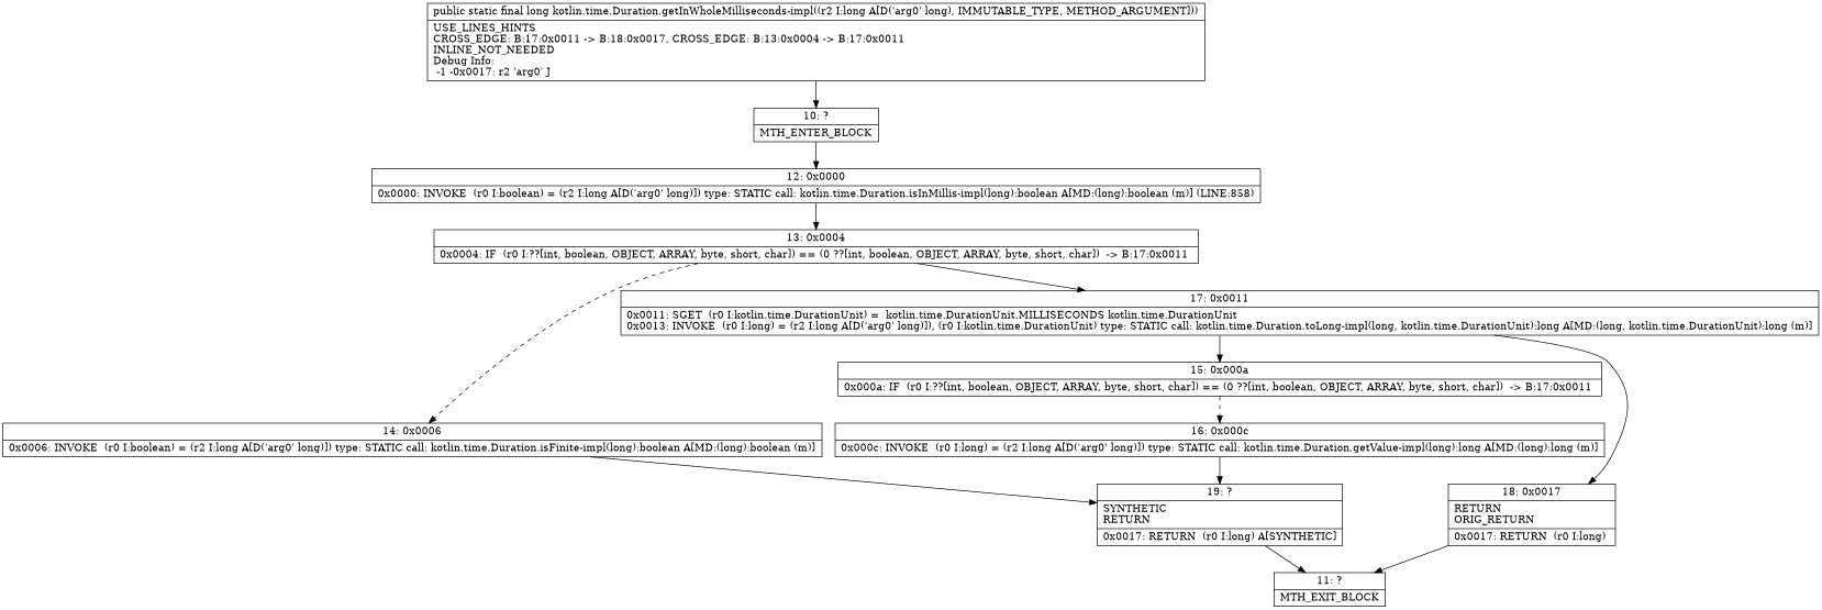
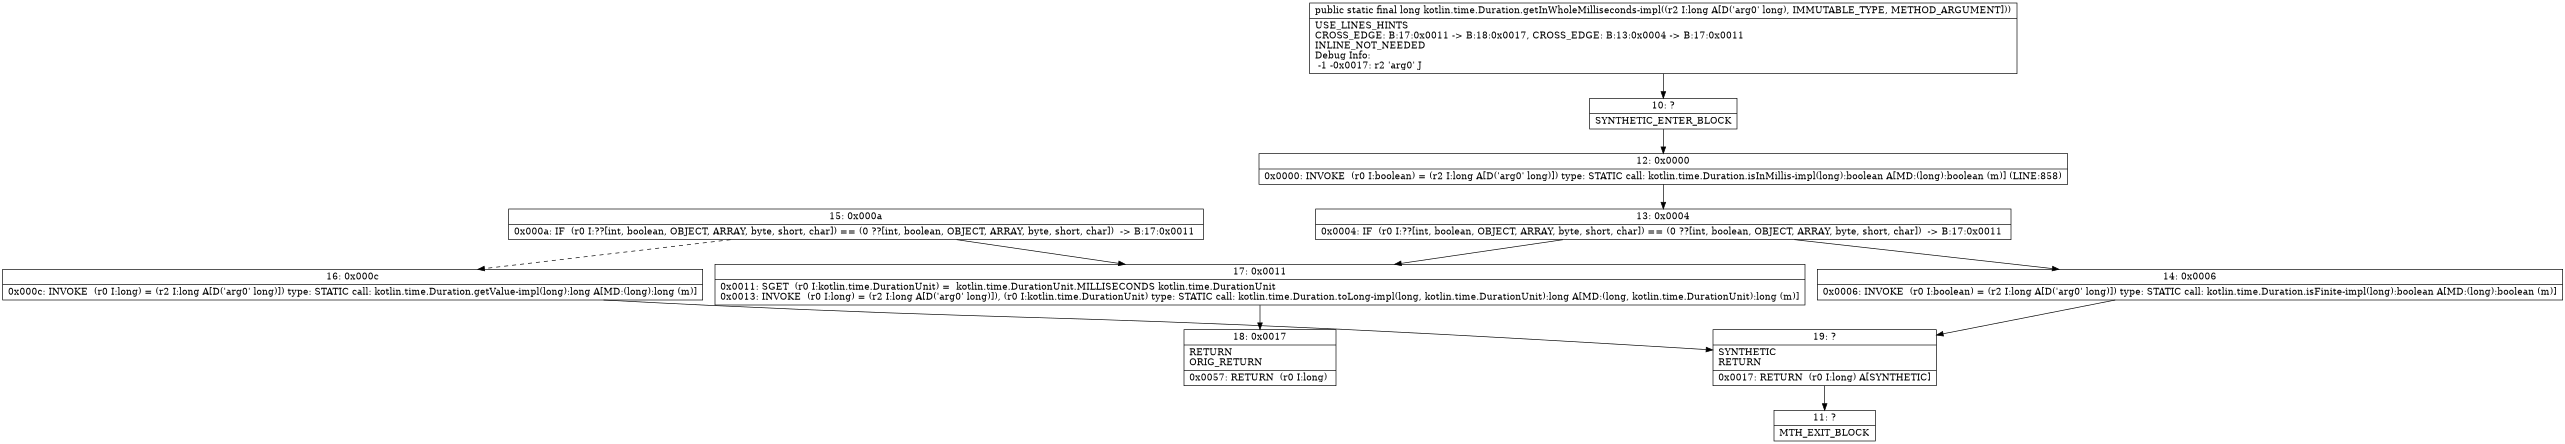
  digraph {
    node [shape=record]
-   n1 [label="{10\:\ ?|MTH_ENTER_BLOCK\l}"]
+   n1 [label="{10\:\ ?|SYNTHETIC_ENTER_BLOCK\l}"]
    n2 [label="{12\:\ 0x0000|0x0000: INVOKE  (r0 I:boolean) = (r2 I:long A[D('arg0' long)]) type: STATIC call: kotlin.time.Duration.isInMillis\-impl(long):boolean A[MD:(long):boolean (m)] (LINE:858)\l}"]
    n3 [label="{13\:\ 0x0004|0x0004: IF  (r0 I:??[int, boolean, OBJECT, ARRAY, byte, short, char]) == (0 ??[int, boolean, OBJECT, ARRAY, byte, short, char])  \-\> B:17:0x0011 \l}"]
    n4 [label="{14\:\ 0x0006|0x0006: INVOKE  (r0 I:boolean) = (r2 I:long A[D('arg0' long)]) type: STATIC call: kotlin.time.Duration.isFinite\-impl(long):boolean A[MD:(long):boolean (m)]\l}"]
    n5 [label="{17\:\ 0x0011|0x0011: SGET  (r0 I:kotlin.time.DurationUnit) =  kotlin.time.DurationUnit.MILLISECONDS kotlin.time.DurationUnit \l0x0013: INVOKE  (r0 I:long) = (r2 I:long A[D('arg0' long)]), (r0 I:kotlin.time.DurationUnit) type: STATIC call: kotlin.time.Duration.toLong\-impl(long, kotlin.time.DurationUnit):long A[MD:(long, kotlin.time.DurationUnit):long (m)]\l}"]
    n6 [label="{19\:\ ?|SYNTHETIC\lRETURN\l|0x0017: RETURN  (r0 I:long) A[SYNTHETIC]\l}"]
-   n7 [label="{18\:\ 0x0017|RETURN\lORIG_RETURN\l|0x0017: RETURN  (r0 I:long) \l}"]
+   n7 [label="{18\:\ 0x0017|RETURN\lORIG_RETURN\l|0x0057: RETURN  (r0 I:long) \l}"]
    n8 [label="{15\:\ 0x000a|0x000a: IF  (r0 I:??[int, boolean, OBJECT, ARRAY, byte, short, char]) == (0 ??[int, boolean, OBJECT, ARRAY, byte, short, char])  \-\> B:17:0x0011 \l}"]
    n9 [label="{16\:\ 0x000c|0x000c: INVOKE  (r0 I:long) = (r2 I:long A[D('arg0' long)]) type: STATIC call: kotlin.time.Duration.getValue\-impl(long):long A[MD:(long):long (m)]\l}"]
    n10 [label="{11\:\ ?|MTH_EXIT_BLOCK\l}"]
    n11 [label="{public static final long kotlin.time.Duration.getInWholeMilliseconds\-impl((r2 I:long A[D('arg0' long), IMMUTABLE_TYPE, METHOD_ARGUMENT]))  | USE_LINES_HINTS\lCROSS_EDGE: B:17:0x0011 \-\> B:18:0x0017, CROSS_EDGE: B:13:0x0004 \-\> B:17:0x0011\lINLINE_NOT_NEEDED\lDebug Info:\l  \-1 \-0x0017: r2 'arg0' J\l}"]
    n1 -> n2
    n2 -> n3
-   n3 -> n4 [style=dashed]
+   n3 -> n4 [style=solid]
    n3 -> n5
    n4 -> n6
    n5 -> n7
    n6 -> n10
-   n7 -> n10
-   n5 -> n8
+   n8 -> n5
    n8 -> n9 [style=dashed]
    n9 -> n6
    n11 -> n1
  }
